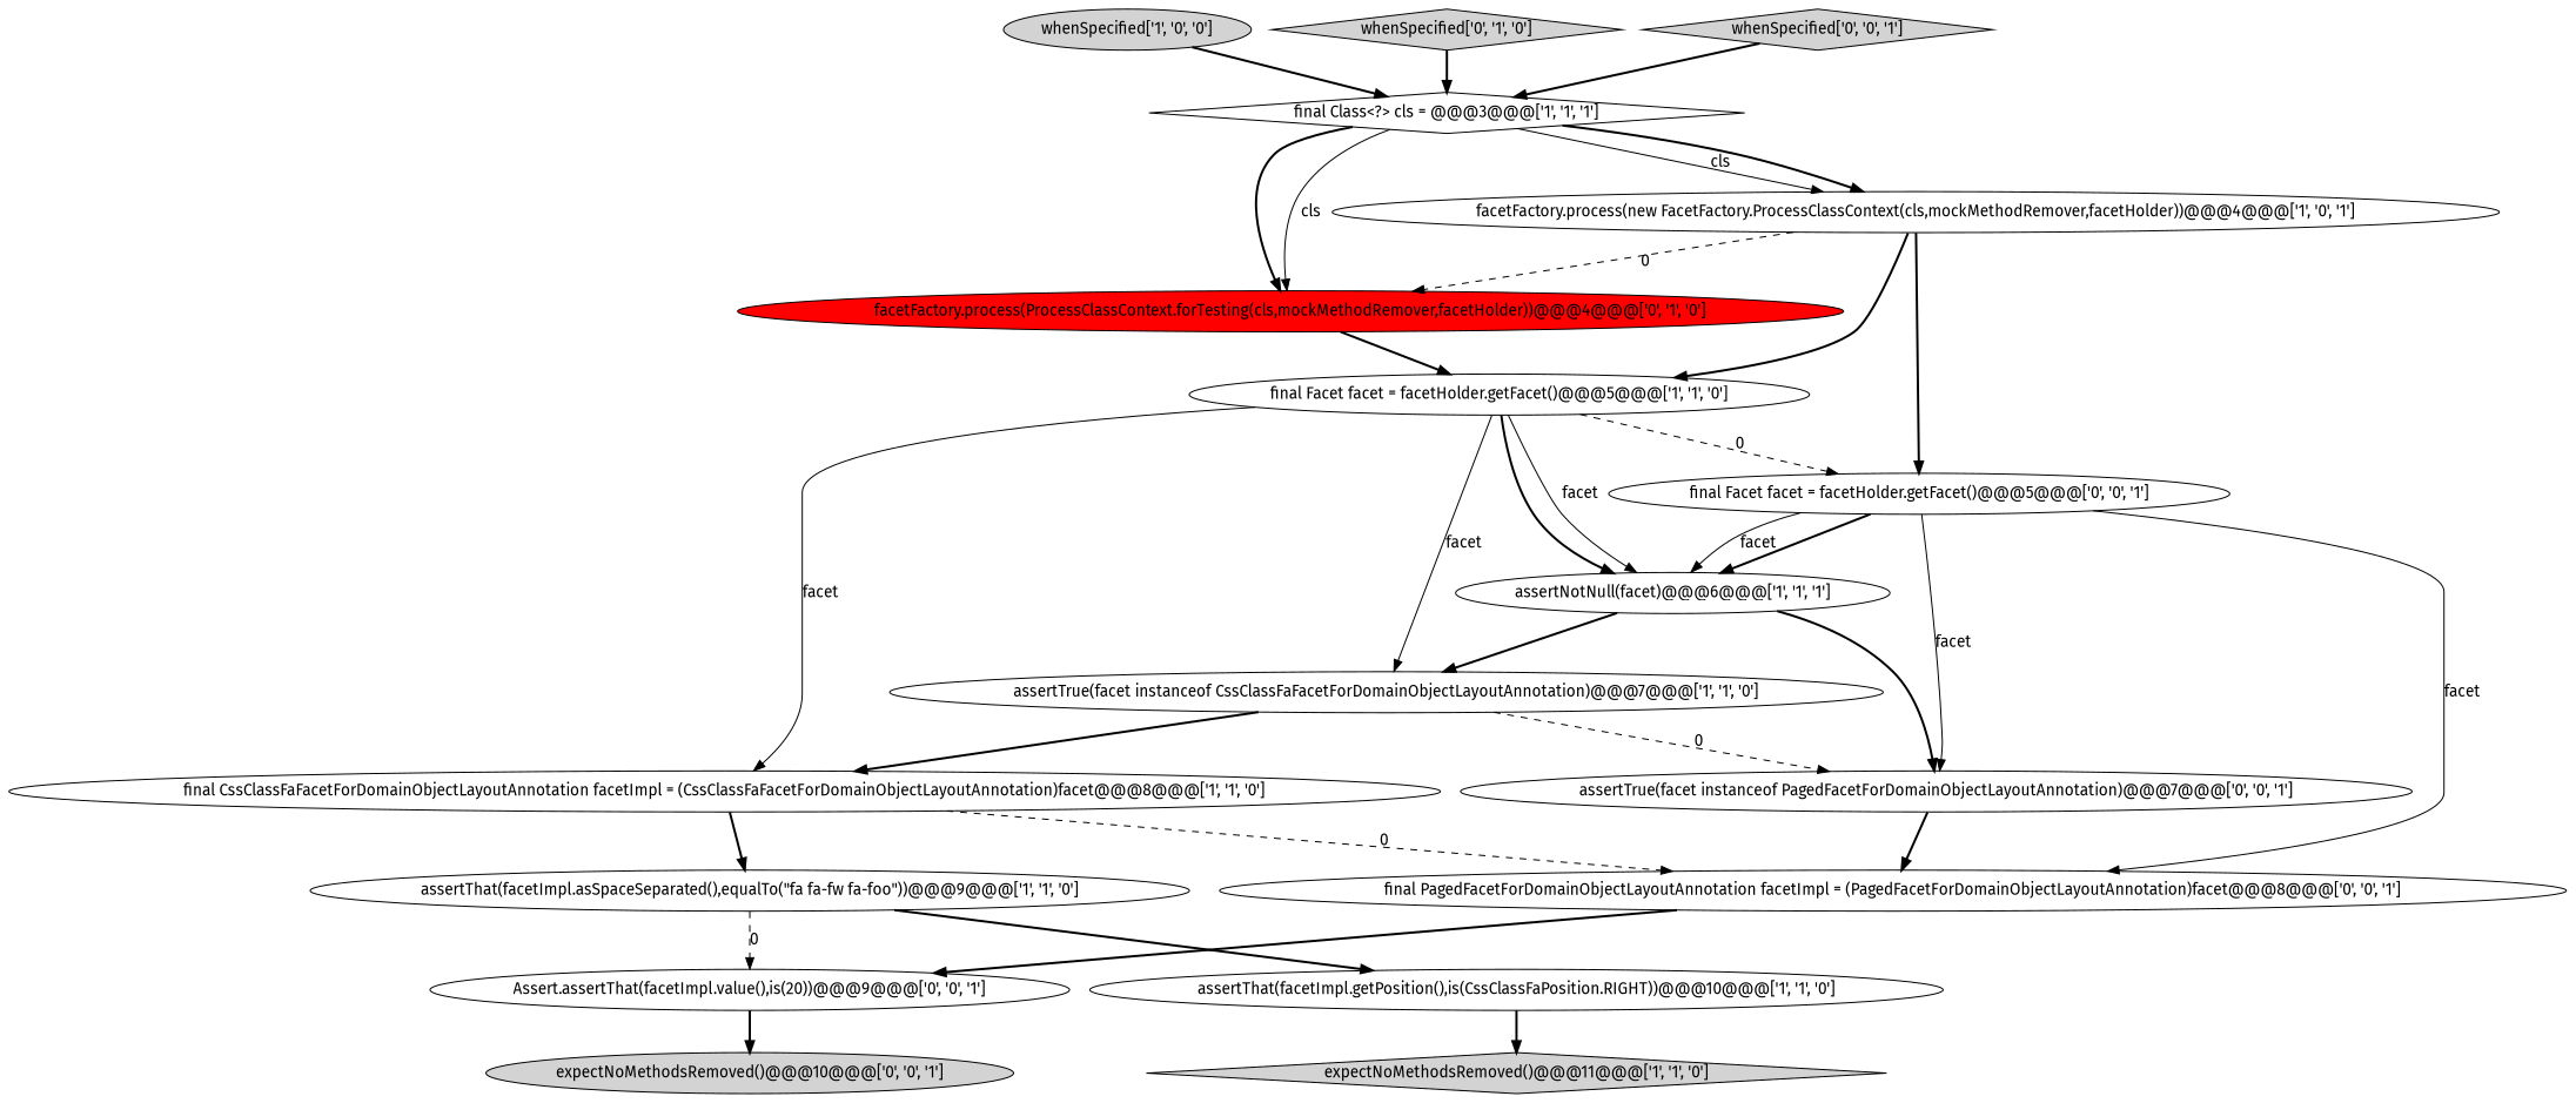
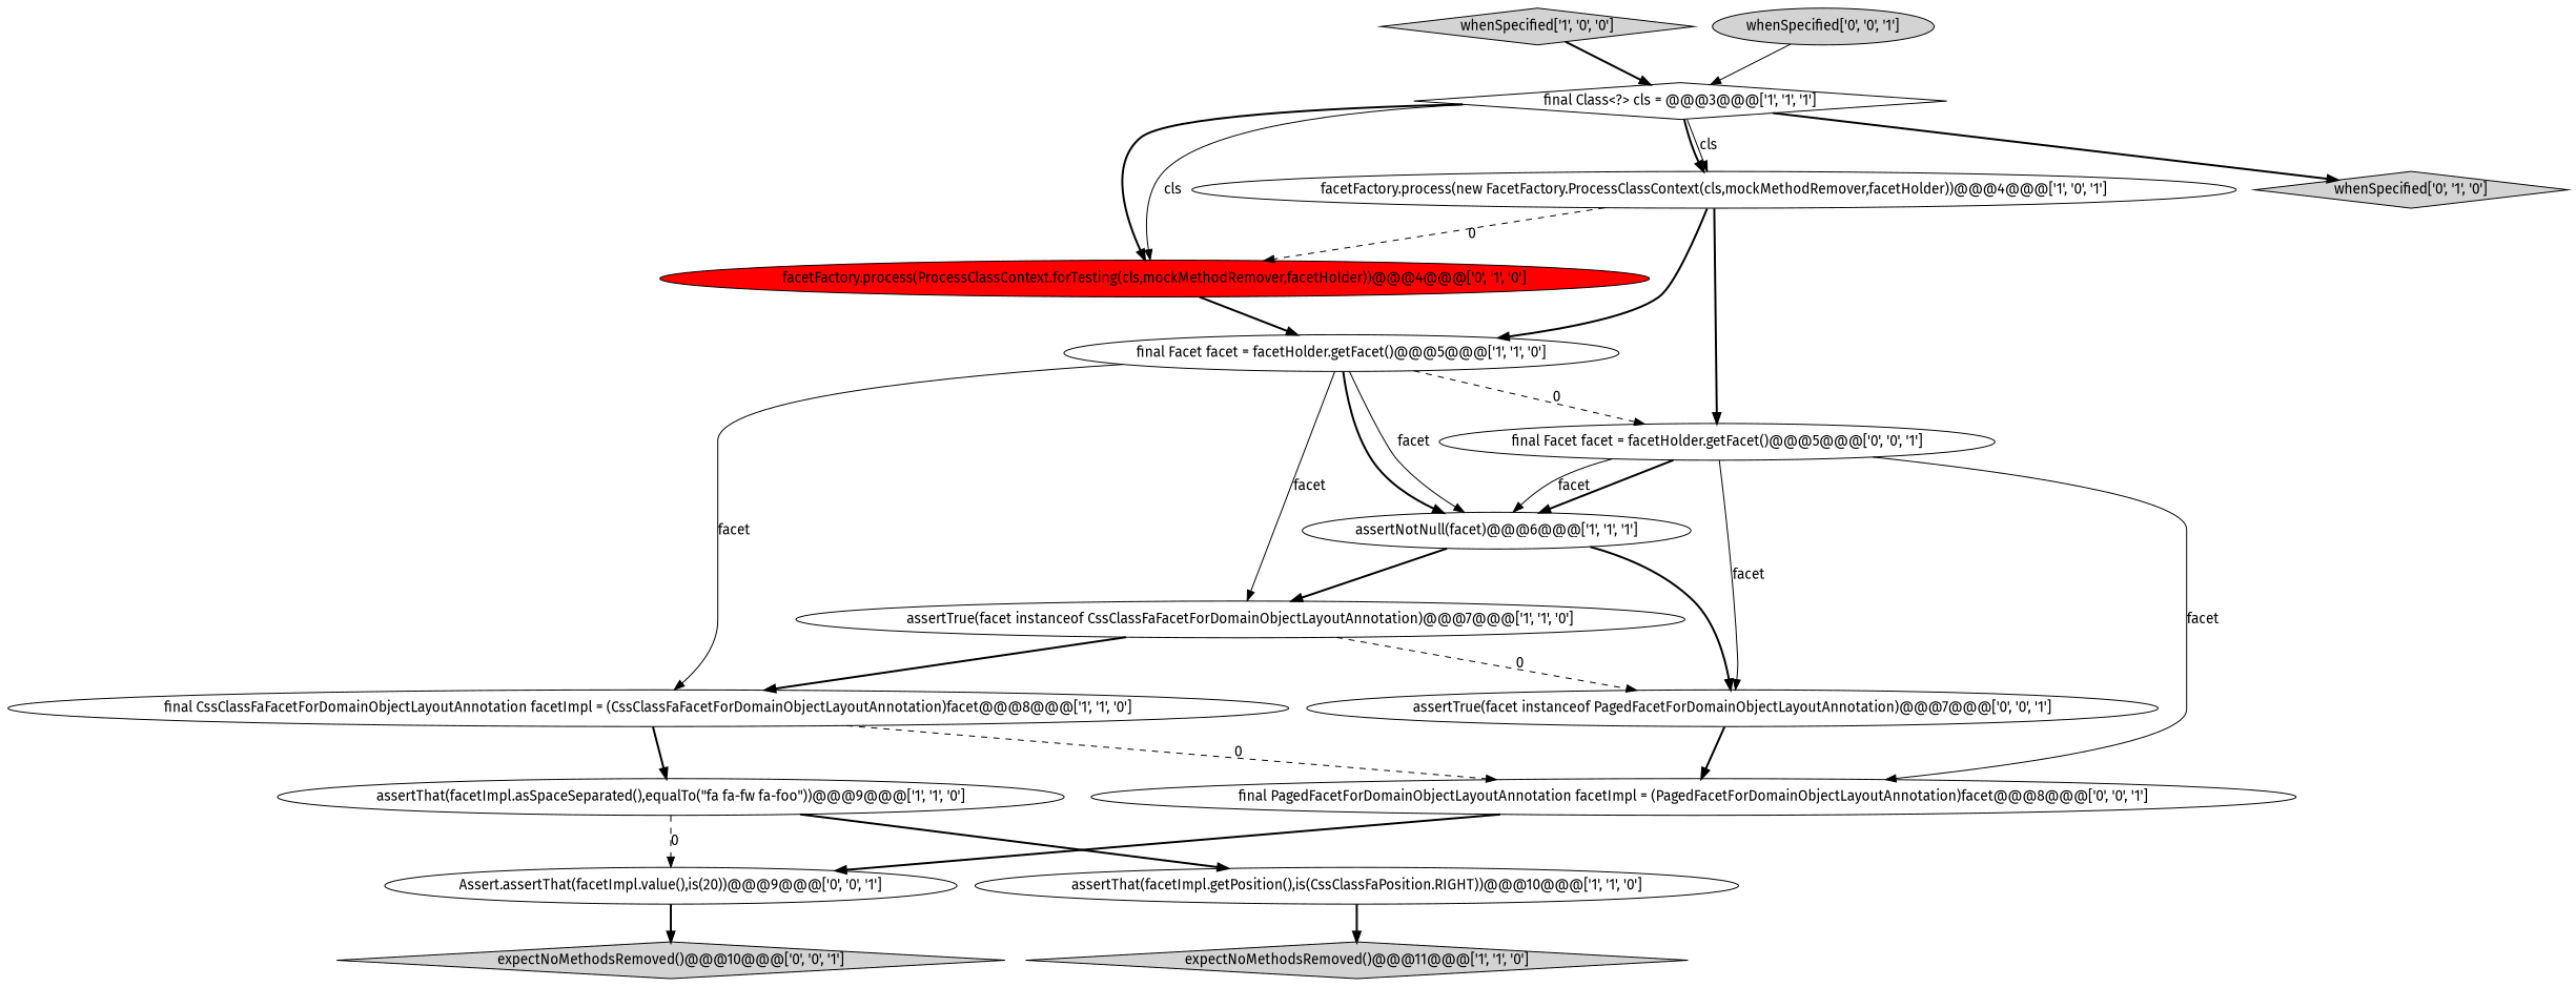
  digraph {
    fontname="Fira Sans"
    node [fillcolor=white fontname="Fira Sans" shape=ellipse style=filled]
    edge [fontname="Fira Sans" style=bold]
    n1 [label="assertThat(facetImpl.getPosition(),is(CssClassFaPosition.RIGHT))@@@10@@@['1', '1', '0']"]
    n2 [fillcolor=lightgray label="expectNoMethodsRemoved()@@@11@@@['1', '1', '0']" shape=diamond]
    n3 [label="assertTrue(facet instanceof CssClassFaFacetForDomainObjectLayoutAnnotation)@@@7@@@['1', '1', '0']"]
    n4 [label="assertTrue(facet instanceof PagedFacetForDomainObjectLayoutAnnotation)@@@7@@@['0', '0', '1']"]
    n5 [label="final CssClassFaFacetForDomainObjectLayoutAnnotation facetImpl = (CssClassFaFacetForDomainObjectLayoutAnnotation)facet@@@8@@@['1', '1', '0']"]
    n6 [label="final PagedFacetForDomainObjectLayoutAnnotation facetImpl = (PagedFacetForDomainObjectLayoutAnnotation)facet@@@8@@@['0', '0', '1']"]
    n7 [label="assertThat(facetImpl.asSpaceSeparated(),equalTo(\"fa fa-fw fa-foo\"))@@@9@@@['1', '1', '0']"]
    n8 [label="Assert.assertThat(facetImpl.value(),is(20))@@@9@@@['0', '0', '1']"]
-   n9 [fillcolor=lightgray label="expectNoMethodsRemoved()@@@10@@@['0', '0', '1']"]
+   n9 [fillcolor=lightgray label="expectNoMethodsRemoved()@@@10@@@['0', '0', '1']" shape=diamond]
    n10 [label="final Facet facet = facetHolder.getFacet()@@@5@@@['1', '1', '0']"]
    n11 [label="assertNotNull(facet)@@@6@@@['1', '1', '1']"]
    n12 [label="final Facet facet = facetHolder.getFacet()@@@5@@@['0', '0', '1']"]
-   n13 [fillcolor=lightgray label="whenSpecified['1', '0', '0']"]
+   n13 [fillcolor=lightgray label="whenSpecified['1', '0', '0']" shape=diamond]
    n14 [label="final Class<?> cls = @@@3@@@['1', '1', '1']" shape=diamond]
    n15 [label="facetFactory.process(new FacetFactory.ProcessClassContext(cls,mockMethodRemover,facetHolder))@@@4@@@['1', '0', '1']"]
    n16 [fillcolor=red label="facetFactory.process(ProcessClassContext.forTesting(cls,mockMethodRemover,facetHolder))@@@4@@@['0', '1', '0']"]
    n17 [fillcolor=lightgray label="whenSpecified['0', '1', '0']" shape=diamond]
-   n18 [fillcolor=lightgray label="whenSpecified['0', '0', '1']" shape=diamond]
+   n18 [fillcolor=lightgray label="whenSpecified['0', '0', '1']"]
    n1 -> n2
    n3 -> n4 [label=0 style=dashed]
    n3 -> n5
    n4 -> n6
    n5 -> n6 [label=0 style=dashed]
    n5 -> n7
    n6 -> n8
    n7 -> n1
    n7 -> n8 [label=0 style=dashed]
    n8 -> n9
    n10 -> n3 [label=facet style=solid]
    n10 -> n5 [label=facet style=solid]
    n10 -> n11 [label=facet style=solid]
    n10 -> n11
    n10 -> n12 [label=0 style=dashed]
    n11 -> n3
    n11 -> n4
    n12 -> n4 [label=facet style=solid]
    n12 -> n6 [label=facet style=solid]
    n12 -> n11
    n12 -> n11 [label=facet style=solid]
    n13 -> n14
    n14 -> n15 [label=cls style=solid]
    n14 -> n15
    n14 -> n16
    n14 -> n16 [label=cls style=solid]
    n15 -> n10
    n15 -> n12
    n15 -> n16 [label=0 style=dashed]
    n16 -> n10
-   n17 -> n14
-   n18 -> n14
+   n14 -> n17
+   n18 -> n14 [style=solid]
  }
